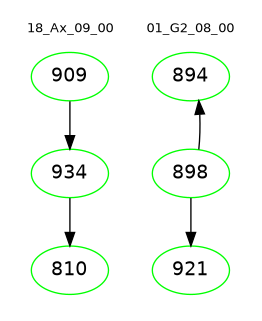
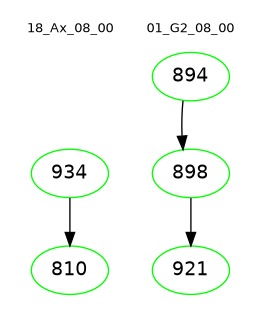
  digraph {
    fontname="DejaVu Sans"
    node [color=green fontname="DejaVu Sans"]
    edge [color=black fontname="DejaVu Sans"]
-   n1 [label=909]
    n2 [label=934]
    n3 [label=810]
    n4 [label=894]
    n5 [label=898]
    n6 [label=921]
    subgraph cluster_1 {
      color=white
      fontsize=10
-     label="18_Ax_09_00"
-     n1
+     label="18_Ax_08_00"
      n2
      n3
    }
    subgraph cluster_2 {
      color=white
      fontsize=10
      label="01_G2_08_00"
      n4
      n5
      n6
    }
-   n1 -> n2
    n2 -> n3
-   n5 -> n4
+   n4 -> n5
    n5 -> n6
  }
